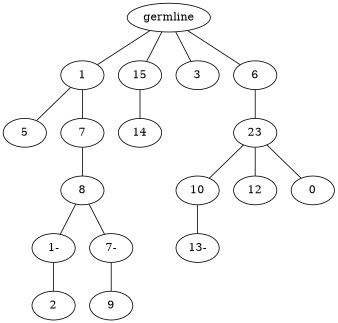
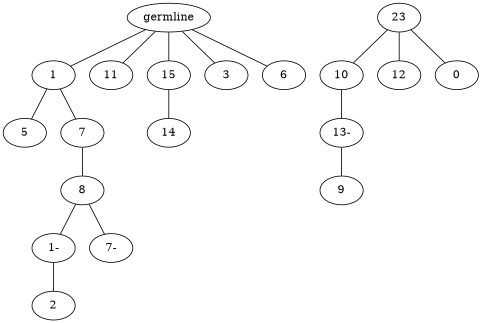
  graph {
    n1 [label=germline]
    n2 [label=1]
+   n3 [label=11]
    n4 [label=15]
    n5 [label=3]
    n6 [label=6]
    n7 [label=5]
    n8 [label=7]
    n9 [label=14]
    n10 [label=23]
    n11 [label=8]
    n12 [label="1-"]
    n13 [label="7-"]
    n14 [label=2]
    n15 [label=10]
    n16 [label=12]
    n17 [label=0]
    n18 [label="13-"]
    n19 [label=9]
    n1 -- n2
+   n1 -- n3
    n1 -- n4
    n1 -- n5
    n1 -- n6
    n2 -- n7
    n2 -- n8
    n4 -- n9
-   n6 -- n10
    n8 -- n11
    n10 -- n15
    n10 -- n16
    n10 -- n17
    n11 -- n12
    n11 -- n13
    n12 -- n14
    n15 -- n18
-   n13 -- n19
+   n18 -- n19
  }
